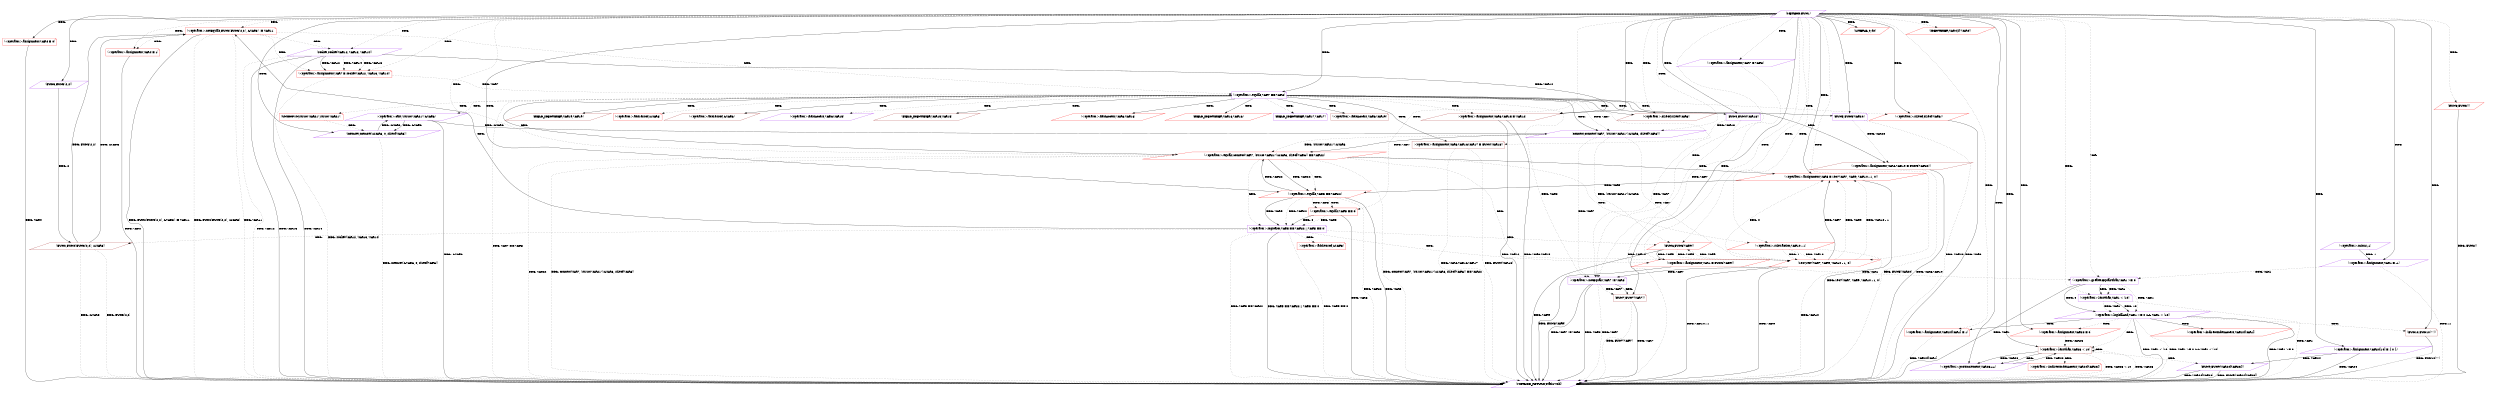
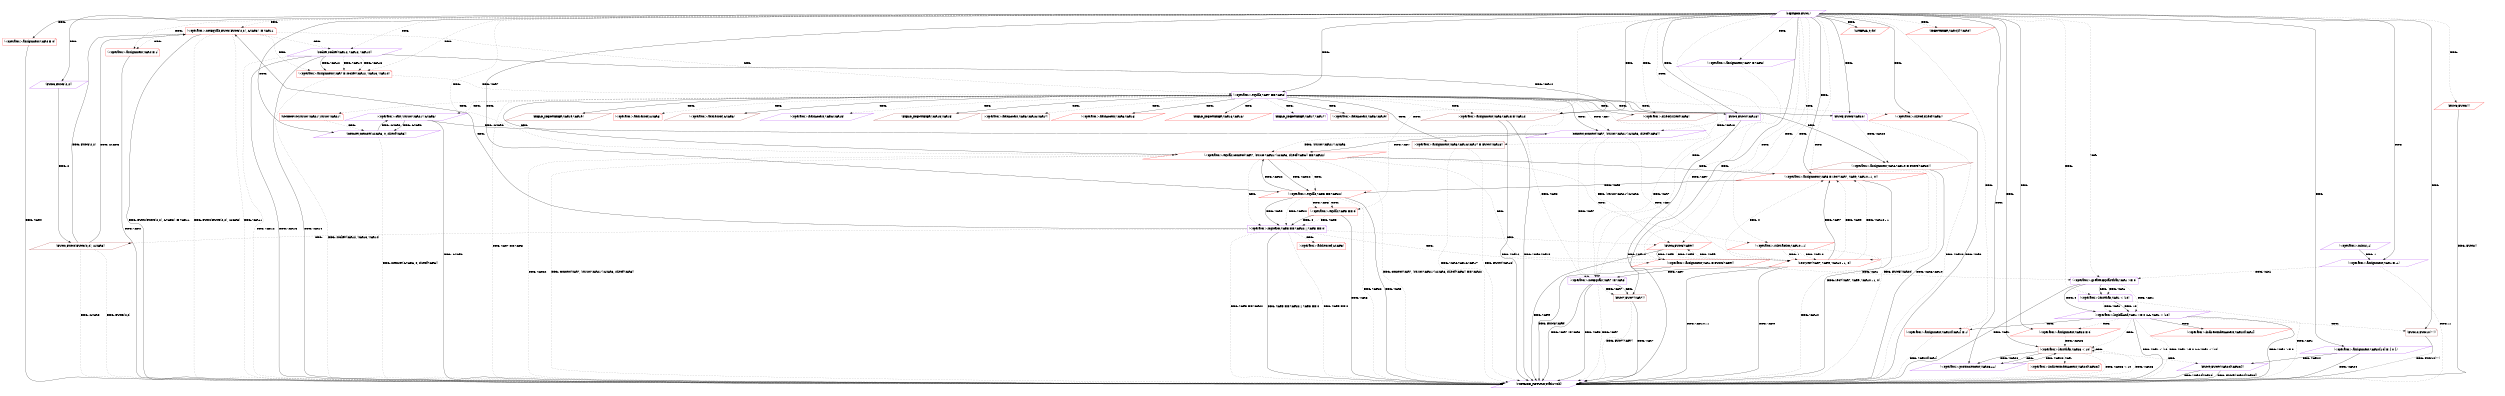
  digraph {
    node [color=red shape=parallelogram]
    edge [style=dotted]
    n1 [color=purple label="(METHOD,FUN1)"]
    n2 [color=purple label="(<operator>.assignment,VAR1 = -1)"]
    n3 [label="(<operator>.assignment,VAR4 = 0)" shape=note]
    n4 [color=purple label="(<operator>.assignment,VAR7 = VAR8)"]
    n5 [label="(<operator>.notEquals,FUN2(FUN3(2,2), &VAR3) != VAR11)" shape=note]
    n6 [color=purple label="(FUN3,FUN3(2,2))"]
    n7 [label="(<operator>.assignment,VAR4 = 1)" shape=note]
    n8 [label="(<operator>.assignment,VAR7 = socket(VAR12, VAR13, VAR14))" shape=note]
    n9 [color=purple label="(socket,socket(VAR12, VAR13, VAR14))"]
    n10 [color=purple label="(<operator>.equals,VAR7 == VAR8)" shape=note]
    n11 [color=purple label="(memset,memset(&VAR6, 0, sizeof(VAR6)))"]
    n12 [color=brown label="(<operator>.sizeOf,sizeof(VAR6))"]
    n13 [color=brown label="(<operator>.assignment,VAR6.VAR15 = VAR12)"]
    n14 [color=purple label="(FUN4,FUN4(VAR18))" shape=note]
    n15 [color=purple label="(FUN5,FUN5(VAR20))" shape=note]
    n16 [label="(<operator>.equals,connect(VAR7, (struct VAR21*)&VAR6, sizeof(VAR6)) == VAR22)"]
    n17 [color=purple label="(connect,connect(VAR7, (struct VAR21*)&VAR6, sizeof(VAR6)))"]
    n18 [label="(<operator>.sizeOf,sizeof(VAR6))"]
    n19 [label="(<operator>.assignment,VAR5 = recv(VAR7, VAR9, VAR10 - 1, 0))"]
    n20 [label="(recv,recv(VAR7, VAR9, VAR10 - 1, 0))"]
    n21 [label="(<operator>.subtraction,VAR10 - 1)"]
    n22 [label="(<operator>.equals,VAR5 == VAR22)"]
    n23 [label="(<operator>.equals,VAR5 == 0)" shape=note]
    n24 [label="(<operator>.assignment,VAR1 = FUN6(VAR9))"]
    n25 [label="(FUN6,FUN6(VAR9))"]
    n26 [label="(LITERAL,0,do)"]
    n27 [color=purple label="(<operator>.notEquals,VAR7 != VAR8)" shape=note]
    n28 [color=brown label="(FUN7,FUN7(VAR7))" shape=note]
    n29 [label="(IDENTIFIER,VAR4,if (VAR4))"]
    n30 [label="(FUN8,FUN8())"]
    n31 [color=purple label="(<operator>.assignment,VAR24[10] = { 0 })"]
    n32 [color=purple label="(<operator>.greaterEqualsThan,VAR1 >= 0)" shape=note]
    n33 [color=purple label="(<operator>.lessThan,VAR1 < (10))" shape=note]
    n34 [label="(<operator>.assignment,VAR24[VAR1] = 1)" shape=note]
    n35 [label="(<operator>.assignment,VAR23 = 0)"]
    n36 [color=brown label="(<operator>.lessThan,VAR23 < 10)" shape=note]
    n37 [color=purple label="(<operator>.postIncrement,VAR23++)"]
    n38 [color=brown label="(FUN10,FUN10(\"\"))" shape=note]
    n39 [color=purple label="(METHOD_RETURN,static void)"]
    n40 [color=purple label="(<operator>.minus,-1)"]
    n41 [color=brown label="(FUN2,FUN2(FUN3(2,2), &VAR3))"]
    n42 [color=brown label="(<operator>.assignment,VAR6.VAR16.VAR17 = FUN4(VAR18))" shape=note]
    n43 [color=brown label="(<operator>.assignment,VAR6.VAR19 = FUN5(VAR20))"]
    n44 [color=purple label="(<operator>.cast,(struct VAR21*)&VAR6)"]
    n45 [color=brown label="(<operator>.addressOf,&VAR6)"]
    n46 [color=purple label="(<operator>.fieldAccess,VAR6.VAR15)"]
    n47 [color=brown label="(FIELD_IDENTIFIER,VAR15,VAR15)"]
+   n48 [color=brown label="(<operator>.fieldAccess,VAR6.VAR16.VAR17)" shape=note]
    n49 [label="(<operator>.fieldAccess,VAR6.VAR16)"]
    n50 [label="(FIELD_IDENTIFIER,VAR16,VAR16)"]
    n51 [color=purple label="(FIELD_IDENTIFIER,VAR17,VAR17)" shape=note]
    n52 [color=brown label="(<operator>.fieldAccess,VAR6.VAR19)" shape=note]
    n53 [color=brown label="(FIELD_IDENTIFIER,VAR19,VAR19)"]
    n54 [label="(UNKNOWN,struct VAR21*,struct VAR21*)" shape=note]
    n55 [label="(<operator>.addressOf,&VAR6)" shape=note]
    n56 [color=purple label="(<operator>.logicalOr,VAR5 == VAR22 || VAR5 == 0)" shape=note]
    n57 [color=purple label="(FUN9,FUN9(VAR24[VAR23]))"]
    n58 [color=purple label="(<operator>.logicalAnd,VAR1 >= 0 && VAR1 < (10))"]
    n59 [label="(<operator>.indirectIndexAccess,VAR24[VAR23])" shape=note]
    n60 [label="(<operator>.addressOf,&VAR3)" shape=note]
    n61 [label="(<operator>.indirectIndexAccess,VAR24[VAR1])"]
    n1 -> n2 [label="DDG: " style=solid]
    n1 -> n3 [label="DDG: " style=solid]
    n1 -> n4 [label="DDG: "]
    n1 -> n5 [label="DDG: "]
    n1 -> n6 [label="DDG: " style=solid]
    n1 -> n7 [label="DDG: "]
    n1 -> n8 [label="DDG: "]
    n1 -> n9 [label="DDG: "]
    n1 -> n10 [label="DDG: " style=solid]
    n1 -> n11 [label="DDG: " style=solid]
    n1 -> n12 [label="DDG: "]
    n1 -> n13 [label="DDG: " style=solid]
    n1 -> n14 [label="DDG: " style=solid]
    n1 -> n15 [label="DDG: " style=solid]
    n1 -> n16 [label="DDG: "]
    n1 -> n17 [label="DDG: "]
    n1 -> n18 [label="DDG: " style=solid]
    n1 -> n19 [label="DDG: " style=solid]
    n1 -> n20 [label="DDG: "]
    n1 -> n21 [label="DDG: "]
    n1 -> n22 [label="DDG: " style=solid]
    n1 -> n23 [label="DDG: "]
    n1 -> n24 [label="DDG: "]
    n1 -> n25 [label="DDG: "]
    n1 -> n26 [label="DDG: " style=solid]
    n1 -> n27 [label="DDG: "]
    n1 -> n28 [label="DDG: " style=solid]
    n1 -> n29 [label="DDG: "]
    n1 -> n30 [label="DDG: "]
    n1 -> n31 [label="DDG: " style=solid]
    n1 -> n32 [label="VAR: "]
    n1 -> n33 [label="DDG: "]
    n1 -> n34 [label="DDG: "]
    n1 -> n35 [label="DDG: " style=solid]
    n1 -> n36 [label="DDG: " style=solid]
    n1 -> n37 [label="DDG: " style=solid]
    n1 -> n38 [label="DDG: " style=solid]
    n2 -> n32 [label="DDG: VAR1"]
    n2 -> n39 [label="DDG: -1"]
    n3 -> n39 [label="DDG: VAR4" style=solid]
    n4 -> n27 [label="DDG: VAR7"]
    n5 -> n7 [label="CDG: "]
    n5 -> n8 [label="DDG: "]
    n5 -> n9 [label="CDG: "]
    n5 -> n10 [label="CDG: "]
    n5 -> n39 [label="DDG: VAR11"]
    n5 -> n39 [label="DDG: FUN2(FUN3(2,2), &VAR3) != VAR11" style=solid]
    n5 -> n39 [label="DDG: FUN2(FUN3(2,2), &VAR3)"]
    n6 -> n41 [label="DDG: 2" style=solid]
    n7 -> n39 [label="DDG: VAR4" style=solid]
    n8 -> n10 [label="DDG: VAR7"]
    n8 -> n39 [label="DDG: socket(VAR12, VAR13, VAR14)"]
    n9 -> n8 [label="DDG: VAR12" style=solid]
    n9 -> n8 [label="DDG: VAR13"]
    n9 -> n8 [label="DDG: VAR14"]
    n9 -> n13 [label="DDG: VAR12" style=solid]
    n9 -> n39 [label="DDG: VAR14" style=solid]
    n9 -> n39 [label="DDG: VAR12"]
    n9 -> n39 [label="DDG: VAR13" style=solid]
    n10 -> n12 [label="CDG: " style=solid]
    n10 -> n13 [label="CDG: "]
    n10 -> n14 [label="CDG: " style=solid]
    n10 -> n15 [label="CDG: " style=solid]
    n10 -> n16 [label="CDG: " style=solid]
    n10 -> n17 [label="DDG: VAR7"]
    n10 -> n17 [label="CDG: " style=solid]
    n10 -> n18 [label="CDG: "]
    n10 -> n27 [label="DDG: VAR7"]
    n10 -> n27 [label="DDG: VAR8"]
    n10 -> n39 [label="DDG: VAR7 == VAR8"]
    n10 -> n42 [label="CDG: " style=solid]
    n10 -> n43 [label="CDG: " style=solid]
    n10 -> n44 [label="CDG: "]
    n10 -> n45 [label="CDG: " style=solid]
    n10 -> n46 [label="CDG: "]
    n10 -> n47 [label="CDG: " style=solid]
+   n10 -> n48 [label="CDG: "]
    n10 -> n49 [label="CDG: " style=solid]
    n10 -> n50 [label="CDG: " style=solid]
    n10 -> n51 [label="CDG: "]
    n10 -> n52 [label="CDG: " style=solid]
    n10 -> n53 [label="CDG: " style=solid]
    n10 -> n54 [label="CDG: "]
    n10 -> n55 [label="CDG: "]
    n11 -> n39 [label="DDG: memset(&VAR6, 0, sizeof(VAR6))"]
    n11 -> n44 [label="DDG: &VAR6" style=solid]
    n13 -> n39 [label="DDG: VAR6.VAR15" style=solid]
    n13 -> n39 [label="DDG: VAR12" style=solid]
-   n14 -> n39 [label="DDG: VAR18"]
+   n14 -> n39 [label="DDG: VAR18" style=solid]
    n14 -> n42 [label="DDG: VAR18"]
    n15 -> n39 [label="DDG: VAR20"]
    n15 -> n43 [label="DDG: VAR20"]
    n16 -> n19 [label="CDG: " style=solid]
    n16 -> n20 [label="CDG: "]
    n16 -> n21 [label="CDG: "]
    n16 -> n22 [label="DDG: VAR22" style=solid]
    n16 -> n22 [label="CDG: "]
    n16 -> n39 [label="DDG: VAR22"]
    n16 -> n39 [label="DDG: connect(VAR7, (struct VAR21*)&VAR6, sizeof(VAR6)) == VAR22"]
    n16 -> n39 [label="DDG: connect(VAR7, (struct VAR21*)&VAR6, sizeof(VAR6))"]
    n16 -> n56 [label="CDG: "]
    n17 -> n16 [label="DDG: VAR7" style=solid]
    n17 -> n16 [label="DDG: (struct VAR21*)&VAR6"]
    n17 -> n20 [label="DDG: VAR7"]
    n17 -> n25 [label="DDG: (struct VAR21*)&VAR6"]
    n17 -> n27 [label="DDG: VAR7"]
    n18 -> n39 [label="DDG: VAR6" style=solid]
    n19 -> n22 [label="DDG: VAR5" style=solid]
    n19 -> n39 [label="DDG: recv(VAR7, VAR9, VAR10 - 1, 0)" style=solid]
    n20 -> n19 [label="DDG: VAR7" style=solid]
    n20 -> n19 [label="DDG: VAR9"]
    n20 -> n19 [label="DDG: VAR10 - 1"]
    n20 -> n19 [label="DDG: 0"]
    n20 -> n25 [label="DDG: VAR9"]
    n20 -> n27 [label="DDG: VAR7" style=solid]
    n20 -> n39 [label="DDG: VAR10 - 1" style=solid]
    n20 -> n39 [label="DDG: VAR9" style=solid]
    n21 -> n20 [label="DDG: VAR10"]
    n21 -> n20 [label="DDG: 1"]
    n21 -> n39 [label="DDG: VAR10"]
    n22 -> n16 [label="DDG: VAR22" style=solid]
    n22 -> n23 [label="DDG: VAR5"]
    n22 -> n23 [label="CDG: "]
    n22 -> n39 [label="DDG: VAR22"]
    n22 -> n39 [label="DDG: VAR5" style=solid]
    n22 -> n56 [label="DDG: VAR5" style=solid]
    n22 -> n56 [label="DDG: VAR22"]
    n23 -> n39 [label="DDG: VAR5" style=solid]
    n23 -> n56 [label="DDG: VAR5"]
    n23 -> n56 [label="DDG: 0" style=solid]
    n24 -> n32 [label="DDG: VAR1"]
    n24 -> n39 [label="DDG: FUN6(VAR9)" style=solid]
    n25 -> n20 [label="DDG: VAR9"]
    n25 -> n24 [label="DDG: VAR9" style=solid]
    n25 -> n39 [label="DDG: VAR9" style=solid]
    n27 -> n28 [label="DDG: VAR7"]
    n27 -> n28 [label="CDG: " style=solid]
    n27 -> n39 [label="DDG: VAR7"]
    n27 -> n39 [label="DDG: VAR8" style=solid]
    n27 -> n39 [label="DDG: VAR7 != VAR8" style=solid]
    n28 -> n39 [label="DDG: VAR7" style=solid]
    n28 -> n39 [label="DDG: FUN7(VAR7)"]
    n30 -> n39 [label="DDG: FUN8()" style=solid]
    n31 -> n39 [label="DDG: VAR24" style=solid]
    n31 -> n57 [label="DDG: VAR24" style=solid]
    n32 -> n33 [label="DDG: VAR1"]
    n32 -> n33 [label="CDG: " style=solid]
    n32 -> n39 [label="DDG: VAR1" style=solid]
    n32 -> n58 [label="DDG: VAR1"]
    n32 -> n58 [label="DDG: 0" style=solid]
    n33 -> n39 [label="DDG: VAR1"]
    n33 -> n58 [label="DDG: VAR1"]
    n33 -> n58 [label="DDG: 10" style=solid]
    n34 -> n39 [label="DDG: VAR24[VAR1]"]
    n35 -> n36 [label="DDG: VAR23"]
    n36 -> n36 [label="CDG: " style=solid]
    n36 -> n37 [label="DDG: VAR23" style=solid]
    n36 -> n37 [label="CDG: " style=solid]
    n36 -> n39 [label="DDG: VAR23 < 10"]
    n36 -> n39 [label="DDG: VAR23"]
    n36 -> n57 [label="CDG: "]
-   n36 -> n59 [label="CDG: "]
+   n36 -> n59 [label="VAR: "]
    n37 -> n36 [label="DDG: VAR23" style=solid]
    n38 -> n39 [label="DDG: FUN10(\"\")" style=solid]
    n40 -> n2 [label="DDG: 1" style=solid]
    n41 -> n5 [label="DDG: FUN3(2,2)" style=solid]
    n41 -> n5 [label="DDG: &VAR3" style=solid]
    n41 -> n39 [label="DDG: FUN3(2,2)"]
    n41 -> n39 [label="DDG: &VAR3"]
    n42 -> n39 [label="DDG: VAR6.VAR16.VAR17"]
    n42 -> n39 [label="DDG: FUN4(VAR18)"]
    n43 -> n39 [label="DDG: VAR6.VAR19" style=solid]
    n43 -> n39 [label="DDG: FUN5(VAR20)"]
    n44 -> n11 [label="DDG: &VAR6" style=solid]
    n44 -> n17 [label="DDG: &VAR6" style=solid]
    n44 -> n39 [label="DDG: &VAR6" style=solid]
    n54 -> n11 [label="CDG: "]
    n56 -> n5 [label="CDG: " style=solid]
    n56 -> n24 [label="CDG: "]
    n56 -> n25 [label="CDG: "]
    n56 -> n39 [label="DDG: VAR5 == 0"]
    n56 -> n39 [label="DDG: VAR5 == VAR22"]
    n56 -> n39 [label="DDG: VAR5 == VAR22 || VAR5 == 0" style=solid]
    n56 -> n41 [label="CDG: "]
    n56 -> n60 [label="CDG: "]
    n57 -> n39 [label="DDG: VAR24[VAR23]" style=solid]
    n57 -> n39 [label="DDG: FUN9(VAR24[VAR23])" style=solid]
    n58 -> n34 [label="CDG: " style=solid]
    n58 -> n35 [label="CDG: "]
    n58 -> n36 [label="CDG: "]
    n58 -> n38 [label="CDG: "]
    n58 -> n39 [label="DDG: VAR1 < (10)" style=solid]
    n58 -> n39 [label="DDG: VAR1 >= 0 && VAR1 < (10)"]
    n58 -> n39 [label="DDG: VAR1 >= 0" style=solid]
    n58 -> n61 [label="CDG: " style=solid]
  }
